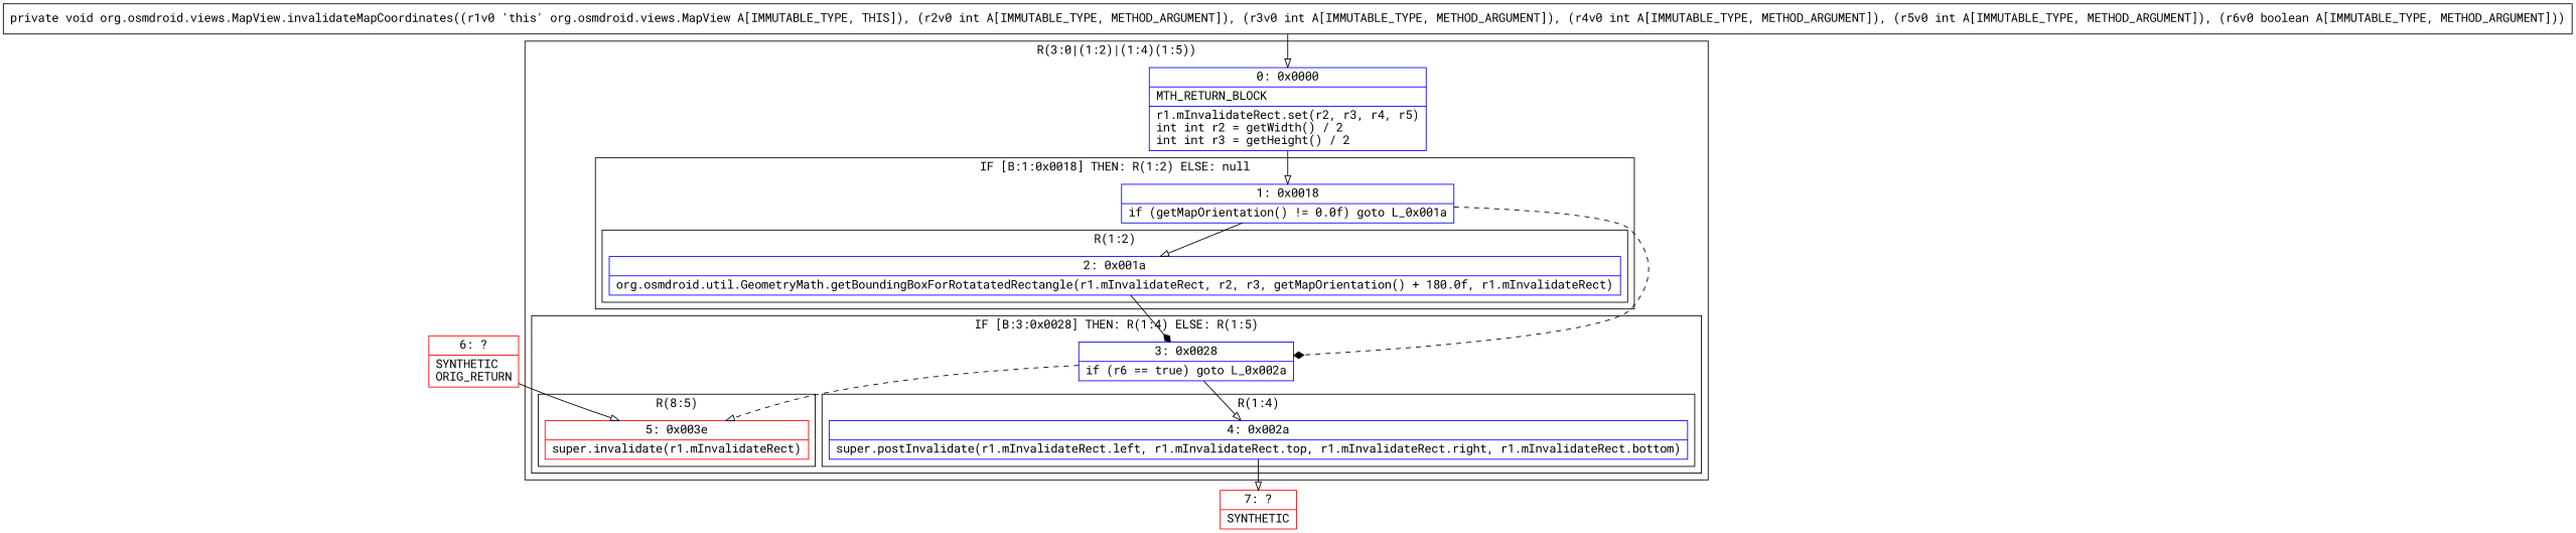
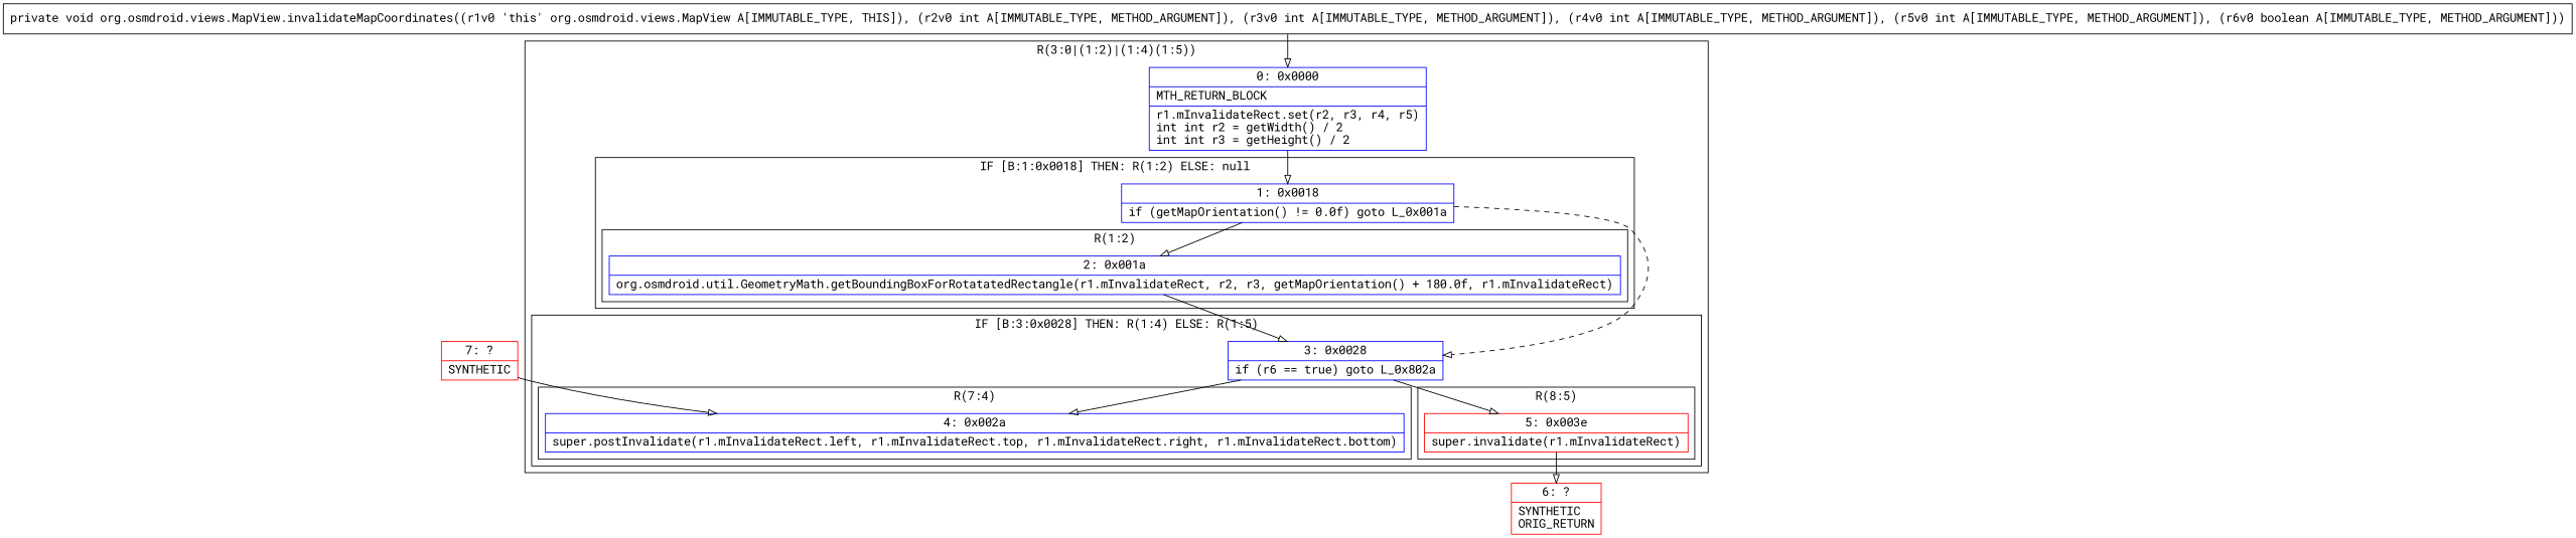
  digraph {
    fontname="Roboto Mono"
    node [color=blue fontname="Roboto Mono" shape=record]
    edge [arrowhead=onormal fontname="Roboto Mono"]
    n1 [label="{2\:\ 0x001a|org.osmdroid.util.GeometryMath.getBoundingBoxForRotatatedRectangle(r1.mInvalidateRect, r2, r3, getMapOrientation() + 180.0f, r1.mInvalidateRect)\l}"]
    n2 [label="{1\:\ 0x0018|if (getMapOrientation() != 0.0f) goto L_0x001a\l}"]
    n3 [label="{4\:\ 0x002a|super.postInvalidate(r1.mInvalidateRect.left, r1.mInvalidateRect.top, r1.mInvalidateRect.right, r1.mInvalidateRect.bottom)\l}"]
    n4 [color=red label="{5\:\ 0x003e|super.invalidate(r1.mInvalidateRect)\l}"]
-   n5 [label="{3\:\ 0x0028|if (r6 == true) goto L_0x002a\l}"]
+   n5 [label="{3\:\ 0x0028|if (r6 == true) goto L_0x802a\l}"]
    n6 [label="{0\:\ 0x0000|MTH_RETURN_BLOCK\l|r1.mInvalidateRect.set(r2, r3, r4, r5)\lint int r2 = getWidth() \/ 2\lint int r3 = getHeight() \/ 2\l}"]
    n7 [color=red label="{7\:\ ?|SYNTHETIC\l}"]
    n8 [color=red label="{6\:\ ?|SYNTHETIC\lORIG_RETURN\l}"]
    n9 [label="{private void org.osmdroid.views.MapView.invalidateMapCoordinates((r1v0 'this' org.osmdroid.views.MapView A[IMMUTABLE_TYPE, THIS]), (r2v0 int A[IMMUTABLE_TYPE, METHOD_ARGUMENT]), (r3v0 int A[IMMUTABLE_TYPE, METHOD_ARGUMENT]), (r4v0 int A[IMMUTABLE_TYPE, METHOD_ARGUMENT]), (r5v0 int A[IMMUTABLE_TYPE, METHOD_ARGUMENT]), (r6v0 boolean A[IMMUTABLE_TYPE, METHOD_ARGUMENT])) }" color=""]
    subgraph cluster_1 {
      label="R(3:0|(1:2)|(1:4)(1:5))"
      n6
      subgraph cluster_2 {
        label="IF [B:1:0x0018] THEN: R(1:2) ELSE: null"
        n2
        subgraph cluster_3 {
          label="R(1:2)"
          n1
        }
      }
      subgraph cluster_4 {
        label="IF [B:3:0x0028] THEN: R(1:4) ELSE: R(1:5)"
        n5
        subgraph cluster_5 {
-         label="R(1:4)"
+         label="R(7:4)"
          n3
        }
        subgraph cluster_6 {
          label="R(8:5)"
          n4
        }
      }
    }
-   n1 -> n5 [arrowhead=diamond]
+   n1 -> n5
    n2 -> n1
-   n2 -> n5 [arrowhead=diamond style=dashed]
-   n3 -> n7
-   n8 -> n4
+   n2 -> n5 [style=dashed]
+   n7 -> n3
+   n4 -> n8
    n5 -> n3
-   n5 -> n4 [style=dashed]
+   n5 -> n4 [style=solid]
    n6 -> n2
    n9 -> n6
  }
